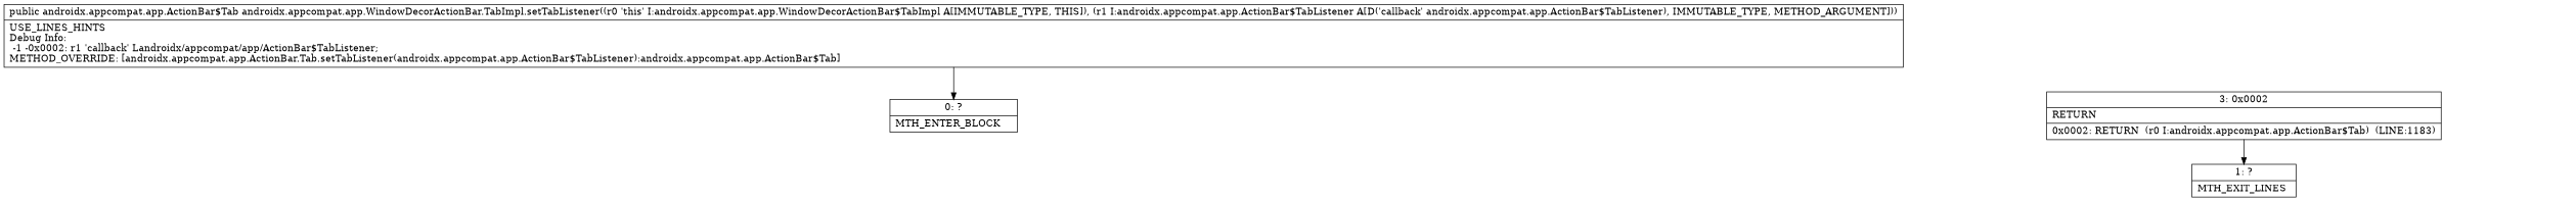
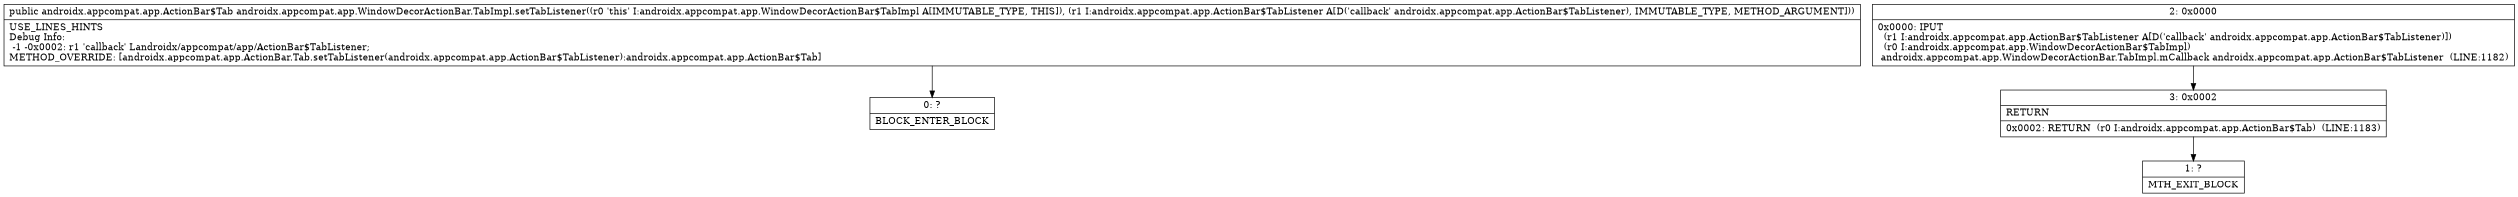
  digraph {
    node [shape=record]
-   n1 [label="{0\:\ ?|MTH_ENTER_BLOCK\l}"]
+   n1 [label="{0\:\ ?|BLOCK_ENTER_BLOCK\l}"]
+   n2 [label="{2\:\ 0x0000|0x0000: IPUT  \l  (r1 I:androidx.appcompat.app.ActionBar$TabListener A[D('callback' androidx.appcompat.app.ActionBar$TabListener)])\l  (r0 I:androidx.appcompat.app.WindowDecorActionBar$TabImpl)\l androidx.appcompat.app.WindowDecorActionBar.TabImpl.mCallback androidx.appcompat.app.ActionBar$TabListener  (LINE:1182)\l}"]
    n3 [label="{3\:\ 0x0002|RETURN\l|0x0002: RETURN  (r0 I:androidx.appcompat.app.ActionBar$Tab)  (LINE:1183)\l}"]
-   n4 [label="{1\:\ ?|MTH_EXIT_LINES\l}"]
+   n4 [label="{1\:\ ?|MTH_EXIT_BLOCK\l}"]
    n5 [label="{public androidx.appcompat.app.ActionBar$Tab androidx.appcompat.app.WindowDecorActionBar.TabImpl.setTabListener((r0 'this' I:androidx.appcompat.app.WindowDecorActionBar$TabImpl A[IMMUTABLE_TYPE, THIS]), (r1 I:androidx.appcompat.app.ActionBar$TabListener A[D('callback' androidx.appcompat.app.ActionBar$TabListener), IMMUTABLE_TYPE, METHOD_ARGUMENT]))  | USE_LINES_HINTS\lDebug Info:\l  \-1 \-0x0002: r1 'callback' Landroidx\/appcompat\/app\/ActionBar$TabListener;\lMETHOD_OVERRIDE: [androidx.appcompat.app.ActionBar.Tab.setTabListener(androidx.appcompat.app.ActionBar$TabListener):androidx.appcompat.app.ActionBar$Tab]\l}"]
+   n2 -> n3
    n3 -> n4
    n5 -> n1
  }
